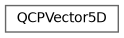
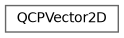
  digraph {
    rankdir=LR
-   n1 [color=grey40 fillcolor=white fontname=Helvetica fontsize=10 height=0.2 label=QCPVector5D shape=box style=filled width=0.4]
+   n1 [color=grey40 fillcolor=white fontname=Helvetica fontsize=10 height=0.2 label=QCPVector2D shape=box style=filled width=0.4]
  }
